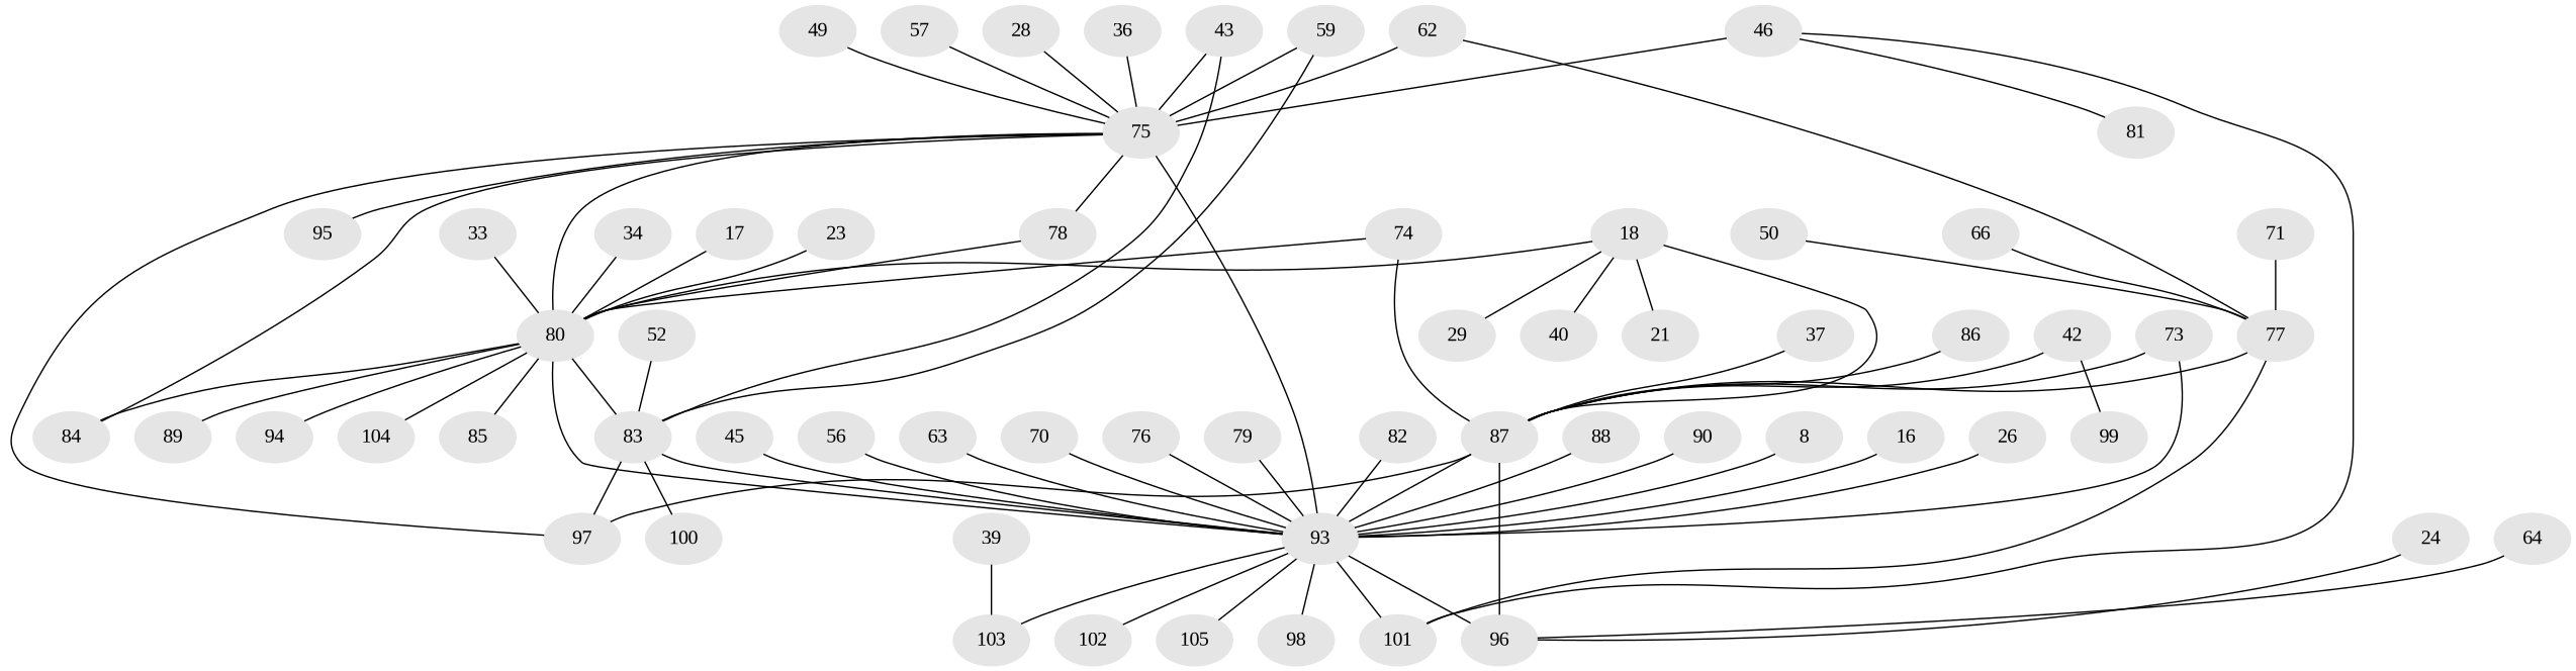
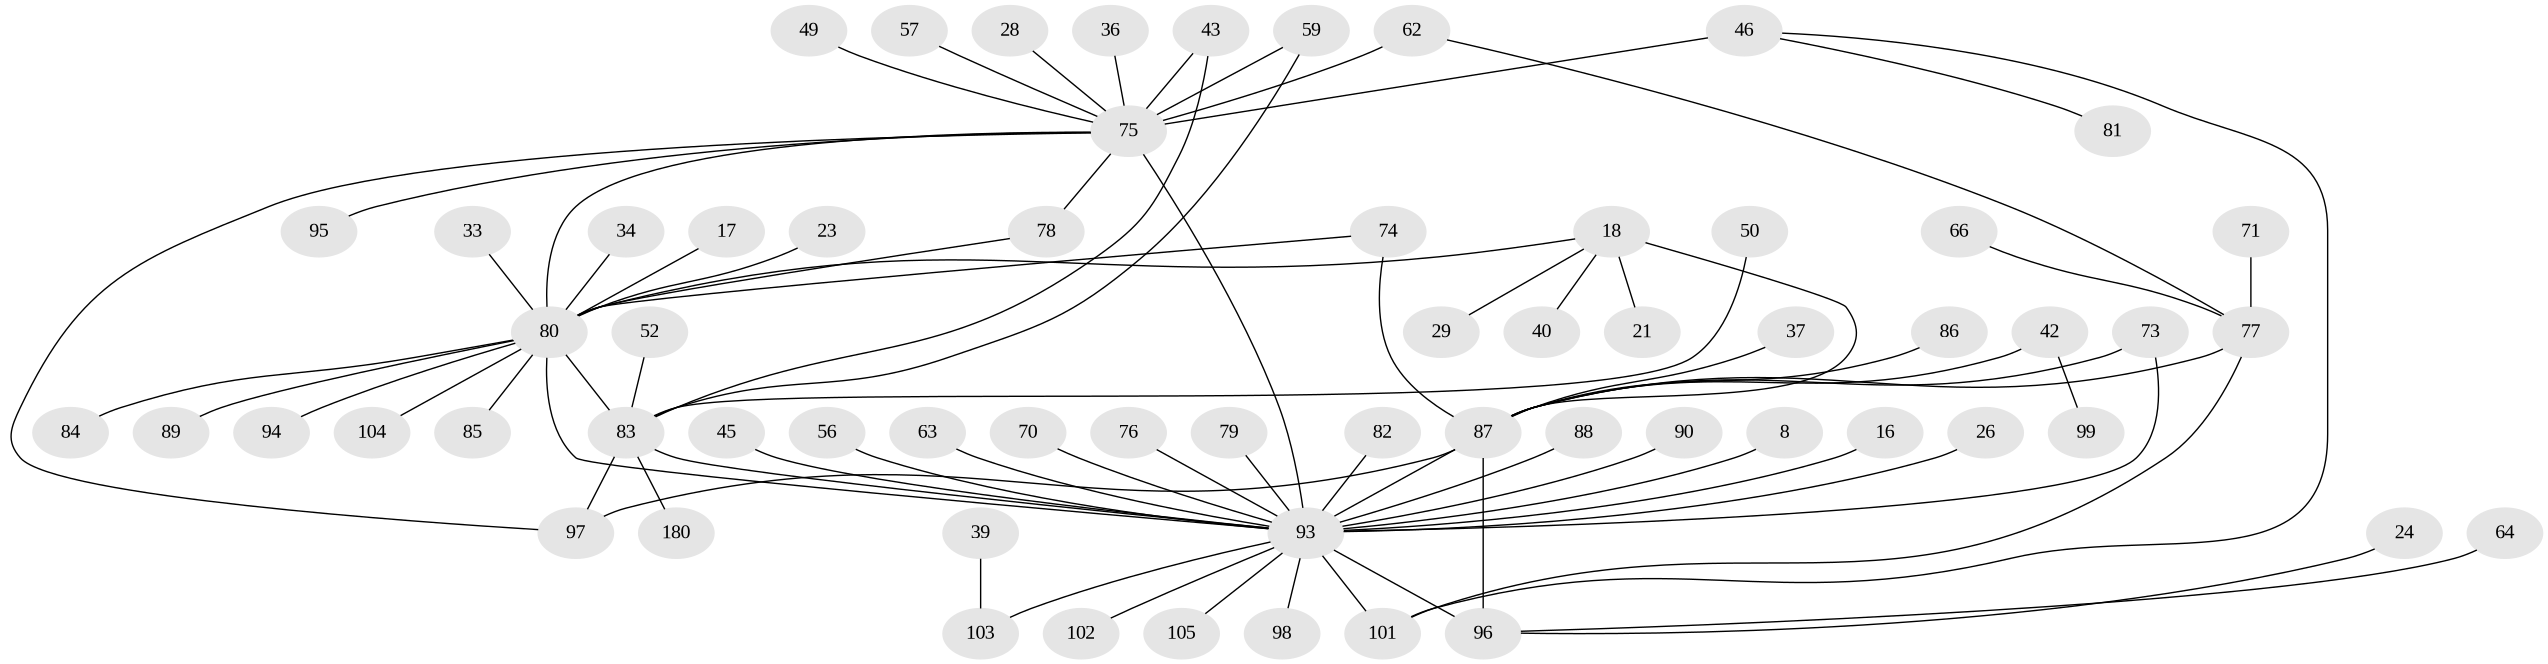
  graph {
    fontname="Liberation Serif"
    node [color=gray90 fontname="Liberation Serif" style=filled]
    edge [fontname="Liberation Serif"]
    93 [super="+18+35"]
    96 [super="+91"]
    101 [super="+10"]
    98
    102
    103
    105
    n8 [label=8]
    n9 [label=18 super="+7"]
    21
    29
    40
    80 [super="+30"]
    87 [super="+4"]
    83 [super="+69"]
    84 [super="+53"]
    85 [super="+55"]
    89
    94
    104
    97 [super="+92"]
    16
    17
    n24 [label=24]
    23
    26
    75 [super="+15+38+44"]
    78 [super="+32"]
    95
    28
    33
    34
    36 [super="+25"]
    37
    39
    42
    99
    43
-   100
+   100 [label=180]
    45
    46
    81
    49
    50
    52
    56
    57
    59 [super="+51"]
    62 [super="+47"]
    77 [super="+41+20+65"]
    63
    64
    66
    70
    71
    73
    74 [super="+48"]
    76 [super="+60"]
    79 [super="+61"]
    82
    86
    88
    90
    93 -- 96 [weight=3]
    93 -- 101 [weight=4]
    93 -- 98
    93 -- 102
    93 -- 103
    93 -- 105
    n8 -- 93
    n9 -- 21
    n9 -- 29
    n9 -- 40
    n9 -- 80
    n9 -- 87 [weight=2]
    80 -- 93 [weight=3]
    80 -- 83 [weight=3]
    80 -- 84
    80 -- 85
    80 -- 89
    80 -- 94
    80 -- 104
    87 -- 93 [weight=6]
    87 -- 96 [weight=2]
    87 -- 97
    83 -- 93 [weight=3]
    83 -- 97
    83 -- 100
    16 -- 93
    17 -- 80
    n24 -- 96
    23 -- 80
    26 -- 93
    75 -- 93 [weight=5]
    75 -- 80
-   75 -- 84
    75 -- 97
    75 -- 78
    75 -- 95
    78 -- 80
    28 -- 75
    33 -- 80
    34 -- 80
    36 -- 75
    37 -- 87
    39 -- 103
    42 -- 87 [weight=2]
    42 -- 99
    43 -- 83
    43 -- 75
    45 -- 93
    46 -- 101
    46 -- 75 [weight=2]
    46 -- 81
    49 -- 75
-   50 -- 77
+   50 -- 83
    52 -- 83
    56 -- 93
    57 -- 75
    59 -- 83
    59 -- 75
    62 -- 75 [weight=2]
    62 -- 77
    77 -- 101
    77 -- 87 [weight=2]
    63 -- 93
    64 -- 96
    66 -- 77
    70 -- 93
    71 -- 77
    73 -- 93
    73 -- 87
    74 -- 80
    74 -- 87
    76 -- 93
    79 -- 93
    82 -- 93
    86 -- 87
    88 -- 93
    90 -- 93
  }
